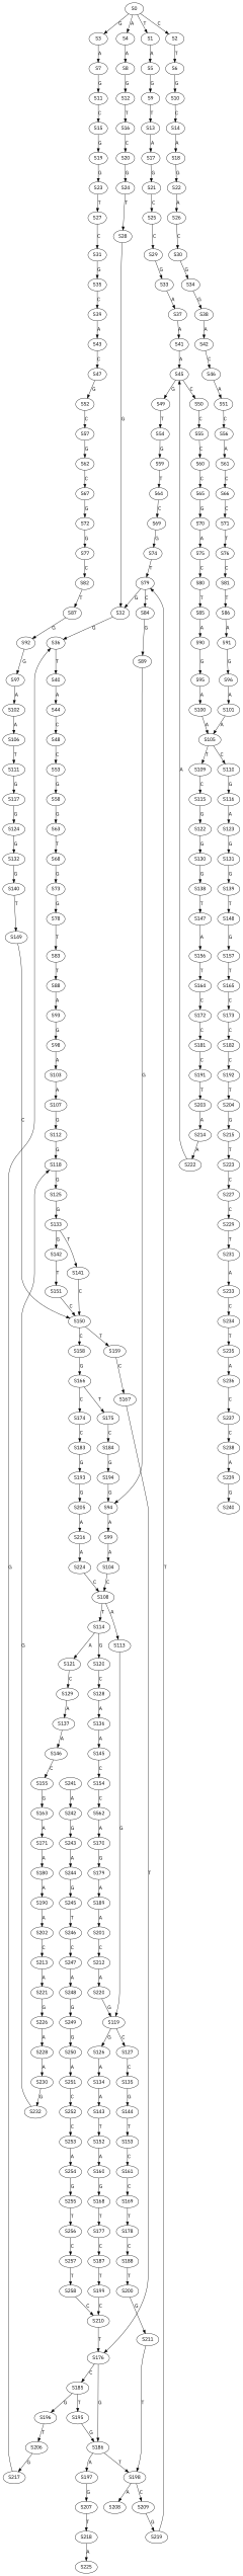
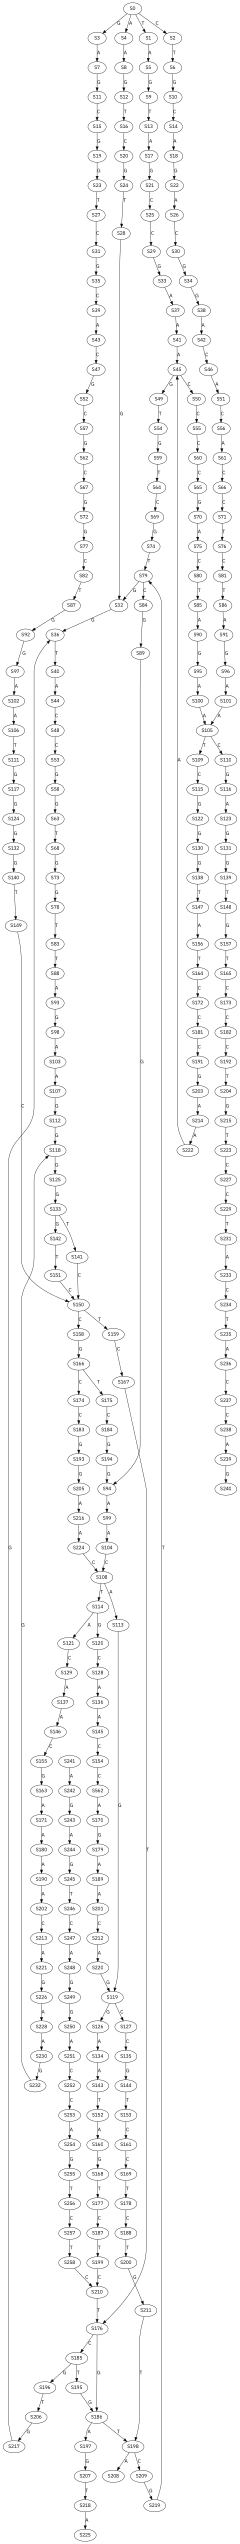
  strict digraph {
    fontname="IBM Plex Sans"
    node [fontname="IBM Plex Sans"]
    edge [fontname="IBM Plex Sans"]
    S0
    S1
    S2
    S3
    S4
    S5
    S6
    S7
    S8
    S9
    S10
    S11
    S12
    S13
    S14
    S15
    S16
    S17
    S18
    S19
    S20
    S21
    S22
    S23
    S24
    S25
    S26
    S27
    S28
    S29
    S30
    S31
    S32
    S33
    S34
    S35
    S36
    S37
    S38
    S39
    S40
    S41
    S42
    S43
    S44
    S45
    S46
    S47
    S48
    S49
    S50
    S51
    S52
    S53
    S54
    S55
    S56
    S57
    S58
    S59
    S60
    S61
    S62
    S63
    S64
    S65
    S66
    S67
    S68
    S69
    S70
    S71
    S72
    S73
    S74
    S75
    S76
    S77
    S78
    S79
    S80
    S81
    S82
    S83
    S84
    S85
    S86
    S87
    S88
    S89
    S90
    S91
    S92
    S93
    S94
    S95
    S96
    S97
    S98
    S99
    S100
    S101
    S102
    S103
    S104
    S105
    S106
    S107
    S108
    S109
    S110
    S111
    S112
    S113
    S114
    S115
    S116
    S117
    S118
    S119
    S120
    S121
    S122
    S123
    S124
    S125
    S126
    S127
    S128
    S129
    S130
    S131
    S132
    S133
    S134
    S135
    S136
    S137
    S138
    S139
    S140
    S141
    S142
    S143
    S144
    S145
    S146
    S147
    S148
    S149
    S150
    S151
    S152
    S153
    S154
    S155
    S156
    S157
    S158
    S159
    S160
    S161
    n163 [label=S562]
    S163
    S164
    S165
    S166
    S167
    S168
    S169
    S170
    S171
    S172
    S173
    S174
    S175
    S176
    S177
    S178
    S179
    S180
    S181
    S182
    S183
    S184
    S185
    S186
    S187
    S188
    S189
    S190
    S191
    S192
    S193
    S194
    S195
    S196
    S197
    S198
    S199
    S200
    S201
    S202
    S203
    S204
    S205
    S206
    S207
    S208
    S209
    S210
    S211
    S212
    S213
    S214
    S215
    S216
    S217
    S218
    S219
    S220
    S221
    S222
    S223
    S224
    S225
    S226
    S227
    S228
    S229
    S230
    S231
    S232
    S233
    S234
    S235
    S236
    S237
    S238
    S239
    S240
    S241
    S242
    S243
    S244
    S245
    S246
    S247
    S248
    S249
    S250
    S251
    S252
    S253
    S254
    S255
    S256
    S257
    S258
    S0 -> S1 [label=T]
    S0 -> S2 [label=C]
    S0 -> S3 [label=G]
    S0 -> S4 [label=A]
    S1 -> S5 [label=A]
    S2 -> S6 [label=T]
    S3 -> S7 [label=A]
    S4 -> S8 [label=A]
    S5 -> S9 [label=G]
    S6 -> S10 [label=G]
    S7 -> S11 [label=G]
    S8 -> S12 [label=G]
    S9 -> S13 [label=T]
    S10 -> S14 [label=C]
    S11 -> S15 [label=C]
    S12 -> S16 [label=T]
    S13 -> S17 [label=A]
    S14 -> S18 [label=A]
    S15 -> S19 [label=G]
    S16 -> S20 [label=C]
    S17 -> S21 [label=G]
    S18 -> S22 [label=G]
    S19 -> S23 [label=G]
    S20 -> S24 [label=G]
    S21 -> S25 [label=C]
    S22 -> S26 [label=A]
    S23 -> S27 [label=T]
    S24 -> S28 [label=T]
    S25 -> S29 [label=C]
    S26 -> S30 [label=C]
    S27 -> S31 [label=C]
    S28 -> S32 [label=G]
    S29 -> S33 [label=G]
    S30 -> S34 [label=G]
    S31 -> S35 [label=G]
    S32 -> S36 [label=G]
    S33 -> S37 [label=A]
    S34 -> S38 [label=G]
    S35 -> S39 [label=C]
    S36 -> S40 [label=T]
    S37 -> S41 [label=A]
    S38 -> S42 [label=A]
    S39 -> S43 [label=A]
    S40 -> S44 [label=A]
    S41 -> S45 [label=A]
    S42 -> S46 [label=C]
    S43 -> S47 [label=C]
    S44 -> S48 [label=C]
    S45 -> S49 [label=G]
    S45 -> S50 [label=C]
    S46 -> S51 [label=A]
    S47 -> S52 [label=G]
    S48 -> S53 [label=C]
    S49 -> S54 [label=T]
    S50 -> S55 [label=C]
    S51 -> S56 [label=C]
    S52 -> S57 [label=C]
    S53 -> S58 [label=G]
    S54 -> S59 [label=G]
    S55 -> S60 [label=C]
    S56 -> S61 [label=A]
    S57 -> S62 [label=G]
    S58 -> S63 [label=G]
    S59 -> S64 [label=T]
    S60 -> S65 [label=C]
    S61 -> S66 [label=C]
    S62 -> S67 [label=C]
    S63 -> S68 [label=T]
    S64 -> S69 [label=C]
    S65 -> S70 [label=G]
    S66 -> S71 [label=C]
    S67 -> S72 [label=G]
    S68 -> S73 [label=G]
    S69 -> S74 [label=G]
    S70 -> S75 [label=A]
    S71 -> S76 [label=T]
    S72 -> S77 [label=G]
    S73 -> S78 [label=G]
    S74 -> S79 [label=T]
    S75 -> S80 [label=C]
    S76 -> S81 [label=C]
    S77 -> S82 [label=C]
    S78 -> S83 [label=T]
    S79 -> S32 [label=G]
    S79 -> S84 [label=C]
    S80 -> S85 [label=T]
    S81 -> S86 [label=T]
    S82 -> S87 [label=T]
    S83 -> S88 [label=T]
    S84 -> S89 [label=G]
    S85 -> S90 [label=A]
    S86 -> S91 [label=A]
    S87 -> S92 [label=G]
    S88 -> S93 [label=A]
    S89 -> S94 [label=G]
    S90 -> S95 [label=G]
    S91 -> S96 [label=G]
    S92 -> S97 [label=G]
    S93 -> S98 [label=G]
    S94 -> S99 [label=A]
    S95 -> S100 [label=A]
    S96 -> S101 [label=A]
    S97 -> S102 [label=A]
    S98 -> S103 [label=A]
    S99 -> S104 [label=A]
    S100 -> S105 [label=A]
    S101 -> S105 [label=A]
    S102 -> S106 [label=A]
    S103 -> S107 [label=A]
    S104 -> S108 [label=C]
    S105 -> S109 [label=T]
    S105 -> S110 [label=C]
    S106 -> S111 [label=T]
    S107 -> S112 [label=G]
    S108 -> S113 [label=A]
    S108 -> S114 [label=T]
    S109 -> S115 [label=C]
    S110 -> S116 [label=G]
    S111 -> S117 [label=G]
    S112 -> S118 [label=G]
    S113 -> S119 [label=G]
    S114 -> S120 [label=G]
    S114 -> S121 [label=A]
    S115 -> S122 [label=G]
    S116 -> S123 [label=A]
    S117 -> S124 [label=G]
    S118 -> S125 [label=G]
    S119 -> S126 [label=G]
    S119 -> S127 [label=C]
    S120 -> S128 [label=C]
    S121 -> S129 [label=C]
    S122 -> S130 [label=G]
    S123 -> S131 [label=G]
    S124 -> S132 [label=G]
    S125 -> S133 [label=G]
    S126 -> S134 [label=A]
    S127 -> S135 [label=C]
    S128 -> S136 [label=A]
    S129 -> S137 [label=A]
    S130 -> S138 [label=G]
    S131 -> S139 [label=G]
    S132 -> S140 [label=G]
    S133 -> S141 [label=T]
    S133 -> S142 [label=G]
    S134 -> S143 [label=A]
    S135 -> S144 [label=G]
    S136 -> S145 [label=A]
    S137 -> S146 [label=A]
    S138 -> S147 [label=T]
    S139 -> S148 [label=T]
    S140 -> S149 [label=T]
    S141 -> S150 [label=C]
    S142 -> S151 [label=T]
    S143 -> S152 [label=T]
    S144 -> S153 [label=T]
    S145 -> S154 [label=C]
    S146 -> S155 [label=C]
    S147 -> S156 [label=A]
    S148 -> S157 [label=G]
    S149 -> S150 [label=C]
    S150 -> S158 [label=C]
    S150 -> S159 [label=T]
    S151 -> S150 [label=C]
    S152 -> S160 [label=A]
    S153 -> S161 [label=C]
    S154 -> n163 [label=C]
    S155 -> S163 [label=G]
    S156 -> S164 [label=T]
    S157 -> S165 [label=T]
    S158 -> S166 [label=G]
    S159 -> S167 [label=C]
    S160 -> S168 [label=G]
    S161 -> S169 [label=C]
    n163 -> S170 [label=A]
    S163 -> S171 [label=A]
    S164 -> S172 [label=C]
    S165 -> S173 [label=C]
    S166 -> S174 [label=C]
    S166 -> S175 [label=T]
    S167 -> S176 [label=T]
    S168 -> S177 [label=T]
    S169 -> S178 [label=T]
    S170 -> S179 [label=G]
    S171 -> S180 [label=A]
    S172 -> S181 [label=C]
    S173 -> S182 [label=C]
    S174 -> S183 [label=C]
    S175 -> S184 [label=C]
    S176 -> S185 [label=C]
    S176 -> S186 [label=G]
    S177 -> S187 [label=C]
    S178 -> S188 [label=C]
    S179 -> S189 [label=A]
    S180 -> S190 [label=A]
    S181 -> S191 [label=C]
    S182 -> S192 [label=C]
    S183 -> S193 [label=G]
    S184 -> S194 [label=G]
    S185 -> S195 [label=T]
    S185 -> S196 [label=G]
    S186 -> S197 [label=A]
    S186 -> S198 [label=T]
    S187 -> S199 [label=T]
    S188 -> S200 [label=T]
    S189 -> S201 [label=A]
    S190 -> S202 [label=A]
-   S191 -> S203 [label=T]
+   S191 -> S203 [label=G]
    S192 -> S204 [label=T]
    S193 -> S205 [label=G]
    S194 -> S94 [label=G]
    S195 -> S186 [label=G]
    S196 -> S206 [label=T]
    S197 -> S207 [label=G]
    S198 -> S208 [label=A]
    S198 -> S209 [label=C]
    S199 -> S210 [label=C]
    S200 -> S211 [label=G]
    S201 -> S212 [label=C]
    S202 -> S213 [label=C]
    S203 -> S214 [label=A]
    S204 -> S215 [label=G]
    S205 -> S216 [label=A]
    S206 -> S217 [label=G]
    S207 -> S218 [label=T]
    S209 -> S219 [label=G]
    S210 -> S176 [label=T]
    S211 -> S198 [label=T]
    S212 -> S220 [label=A]
    S213 -> S221 [label=A]
    S214 -> S222 [label=A]
    S215 -> S223 [label=T]
    S216 -> S224 [label=A]
    S217 -> S36 [label=G]
    S218 -> S225 [label=A]
    S219 -> S79 [label=T]
    S220 -> S119 [label=G]
    S221 -> S226 [label=G]
    S222 -> S45 [label=A]
    S223 -> S227 [label=C]
    S224 -> S108 [label=C]
    S226 -> S228 [label=A]
    S227 -> S229 [label=C]
    S228 -> S230 [label=A]
    S229 -> S231 [label=T]
    S230 -> S232 [label=G]
    S231 -> S233 [label=A]
    S232 -> S118 [label=G]
    S233 -> S234 [label=C]
    S234 -> S235 [label=T]
    S235 -> S236 [label=A]
    S236 -> S237 [label=C]
    S237 -> S238 [label=C]
    S238 -> S239 [label=A]
    S239 -> S240 [label=G]
    S241 -> S242 [label=A]
    S242 -> S243 [label=G]
    S243 -> S244 [label=A]
    S244 -> S245 [label=G]
    S245 -> S246 [label=T]
    S246 -> S247 [label=C]
    S247 -> S248 [label=A]
    S248 -> S249 [label=G]
    S249 -> S250 [label=G]
    S250 -> S251 [label=A]
    S251 -> S252 [label=C]
    S252 -> S253 [label=C]
    S253 -> S254 [label=A]
    S254 -> S255 [label=G]
    S255 -> S256 [label=T]
    S256 -> S257 [label=C]
    S257 -> S258 [label=T]
    S258 -> S210 [label=C]
  }
